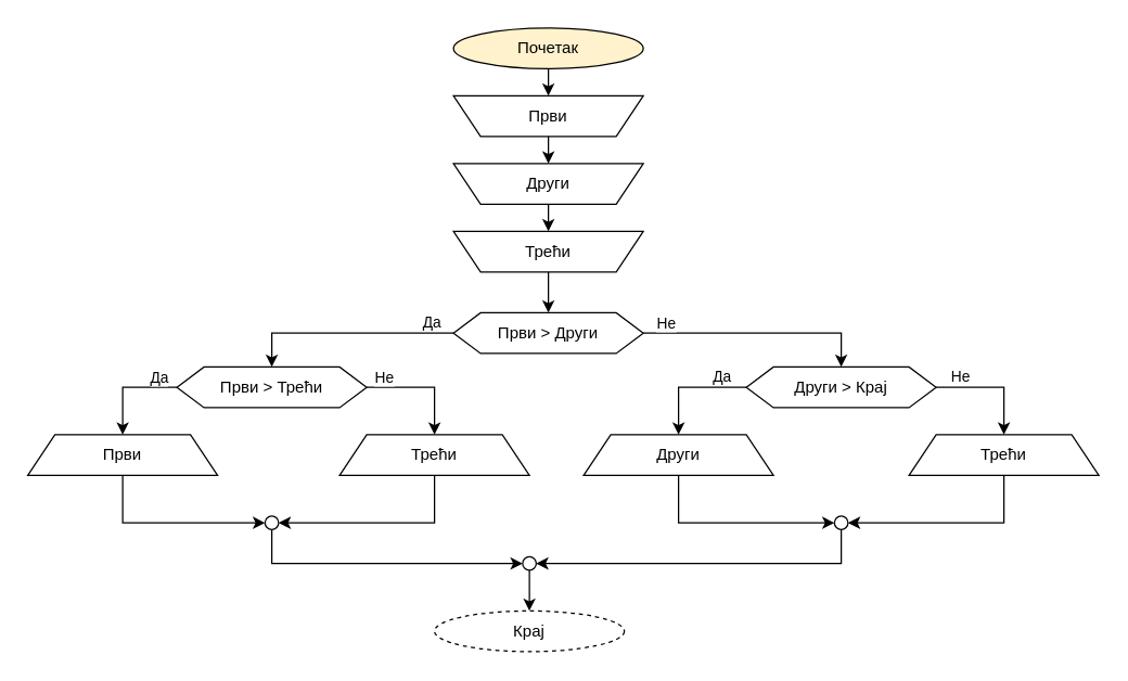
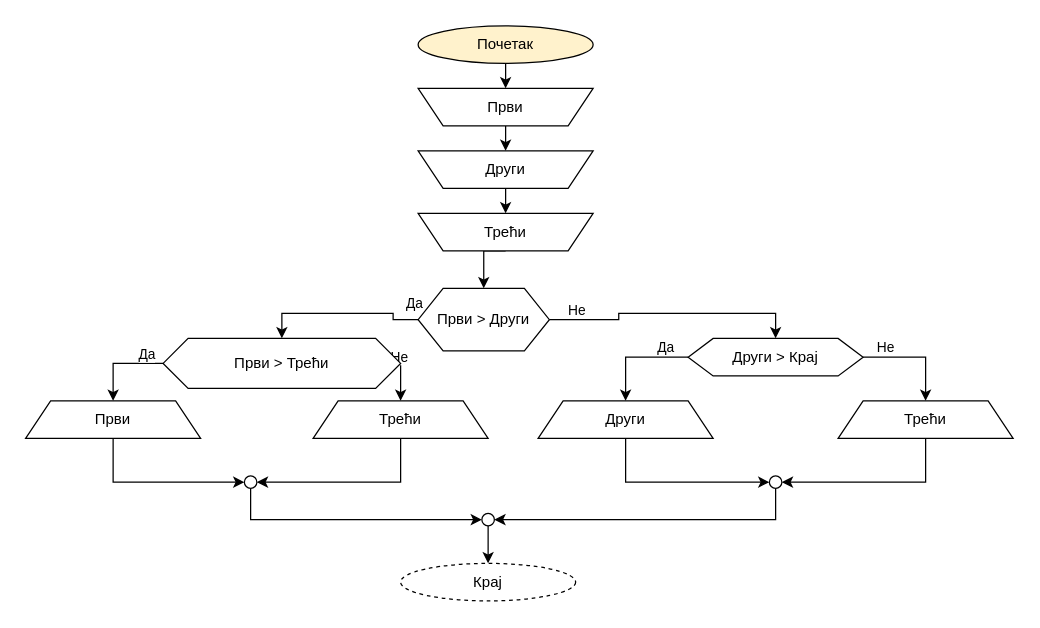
  <mxCell id="0" />
  <mxCell id="1" parent="0" />
  <mxCell id="2" style="edgeStyle=orthogonalEdgeStyle;rounded=0;orthogonalLoop=1;jettySize=auto;html=1;exitX=0.5;exitY=1;exitDx=0;exitDy=0;entryX=0.5;entryY=1;entryDx=0;entryDy=0;" edge="1" parent="1" source="3" target="5"><mxGeometry relative="1" as="geometry" /></mxCell>
  <mxCell id="3" value="Почетак" style="ellipse;whiteSpace=wrap;html=1;fillColor=#fff2cc;" vertex="1" parent="1"><mxGeometry x="334" y="20" width="140" height="30" as="geometry" /></mxCell>
  <mxCell id="4" style="edgeStyle=orthogonalEdgeStyle;rounded=0;orthogonalLoop=1;jettySize=auto;html=1;exitX=0.5;exitY=0;exitDx=0;exitDy=0;entryX=0.5;entryY=1;entryDx=0;entryDy=0;" edge="1" parent="1" source="5" target="9"><mxGeometry relative="1" as="geometry" /></mxCell>
  <mxCell id="5" value="Први" style="shape=trapezoid;perimeter=trapezoidPerimeter;whiteSpace=wrap;html=1;fixedSize=1;direction=west;" vertex="1" parent="1"><mxGeometry x="334" y="70" width="140" height="30" as="geometry" /></mxCell>
  <mxCell id="6" style="edgeStyle=orthogonalEdgeStyle;rounded=0;orthogonalLoop=1;jettySize=auto;html=1;exitX=0.5;exitY=0;exitDx=0;exitDy=0;entryX=0.5;entryY=0;entryDx=0;entryDy=0;" edge="1" parent="1" source="7" target="14"><mxGeometry relative="1" as="geometry" /></mxCell>
  <mxCell id="7" value="Трећи" style="shape=trapezoid;perimeter=trapezoidPerimeter;whiteSpace=wrap;html=1;fixedSize=1;direction=west;" vertex="1" parent="1"><mxGeometry x="334" y="170" width="140" height="30" as="geometry" /></mxCell>
  <mxCell id="8" style="edgeStyle=orthogonalEdgeStyle;rounded=0;orthogonalLoop=1;jettySize=auto;html=1;exitX=0.5;exitY=0;exitDx=0;exitDy=0;entryX=0.5;entryY=1;entryDx=0;entryDy=0;" edge="1" parent="1" source="9" target="7"><mxGeometry relative="1" as="geometry" /></mxCell>
  <mxCell id="9" value="Други" style="shape=trapezoid;perimeter=trapezoidPerimeter;whiteSpace=wrap;html=1;fixedSize=1;direction=west;" vertex="1" parent="1"><mxGeometry x="334" y="120" width="140" height="30" as="geometry" /></mxCell>
  <mxCell id="10" style="edgeStyle=orthogonalEdgeStyle;rounded=0;orthogonalLoop=1;jettySize=auto;html=1;exitX=0;exitY=0.5;exitDx=0;exitDy=0;entryX=0.5;entryY=0;entryDx=0;entryDy=0;" edge="1" parent="1" source="14" target="19"><mxGeometry relative="1" as="geometry" /></mxCell>
  <mxCell id="11" value="Да" style="edgeLabel;html=1;align=center;verticalAlign=middle;resizable=0;points=[];" vertex="1" connectable="0" parent="10"><mxGeometry x="-0.389" y="-1" relative="1" as="geometry"><mxPoint x="32" y="-8" as="offset" /></mxGeometry></mxCell>
  <mxCell id="12" style="edgeStyle=orthogonalEdgeStyle;rounded=0;orthogonalLoop=1;jettySize=auto;html=1;exitX=1;exitY=0.5;exitDx=0;exitDy=0;entryX=0.5;entryY=0;entryDx=0;entryDy=0;" edge="1" parent="1" source="14" target="24"><mxGeometry relative="1" as="geometry" /></mxCell>
  <mxCell id="13" value="Не" style="edgeLabel;html=1;align=center;verticalAlign=middle;resizable=0;points=[];" vertex="1" connectable="0" parent="12"><mxGeometry x="-0.761" relative="1" as="geometry"><mxPoint x="-4" y="-8" as="offset" /></mxGeometry></mxCell>
- <mxCell id="14" value="Први &amp;gt; Други" style="shape=hexagon;perimeter=hexagonPerimeter2;whiteSpace=wrap;html=1;fixedSize=1;" vertex="1" parent="1"><mxGeometry x="334" y="230" width="140" height="30" as="geometry" /></mxCell>
+ <mxCell id="14" value="Први &amp;gt; Други" style="shape=hexagon;perimeter=hexagonPerimeter2;whiteSpace=wrap;html=1;fixedSize=1;" vertex="1" parent="1"><mxGeometry x="334" y="230" width="105" height="50" as="geometry" /></mxCell>
  <mxCell id="15" style="edgeStyle=orthogonalEdgeStyle;rounded=0;orthogonalLoop=1;jettySize=auto;html=1;exitX=0;exitY=0.5;exitDx=0;exitDy=0;entryX=0.5;entryY=0;entryDx=0;entryDy=0;" edge="1" parent="1" source="19" target="26"><mxGeometry relative="1" as="geometry" /></mxCell>
  <mxCell id="16" value="Да" style="edgeLabel;html=1;align=center;verticalAlign=middle;resizable=0;points=[];" vertex="1" connectable="0" parent="15"><mxGeometry x="-0.748" y="1" relative="1" as="geometry"><mxPoint x="-5" y="-9" as="offset" /></mxGeometry></mxCell>
  <mxCell id="17" style="edgeStyle=orthogonalEdgeStyle;rounded=0;orthogonalLoop=1;jettySize=auto;html=1;exitX=1;exitY=0.5;exitDx=0;exitDy=0;entryX=0.5;entryY=0;entryDx=0;entryDy=0;" edge="1" parent="1" source="19" target="32"><mxGeometry relative="1" as="geometry" /></mxCell>
  <mxCell id="18" value="Не" style="edgeLabel;html=1;align=center;verticalAlign=middle;resizable=0;points=[];" vertex="1" connectable="0" parent="17"><mxGeometry x="-0.722" y="-2" relative="1" as="geometry"><mxPoint y="-10" as="offset" /></mxGeometry></mxCell>
- <mxCell id="19" value="Први &amp;gt; Трећи" style="shape=hexagon;perimeter=hexagonPerimeter2;whiteSpace=wrap;html=1;fixedSize=1;" vertex="1" parent="1"><mxGeometry x="130" y="270" width="140" height="30" as="geometry" /></mxCell>
+ <mxCell id="19" value="Први &amp;gt; Трећи" style="shape=hexagon;perimeter=hexagonPerimeter2;whiteSpace=wrap;html=1;fixedSize=1;" vertex="1" parent="1"><mxGeometry x="130" y="270" width="190" height="40" as="geometry" /></mxCell>
  <mxCell id="20" style="edgeStyle=orthogonalEdgeStyle;rounded=0;orthogonalLoop=1;jettySize=auto;html=1;exitX=0;exitY=0.5;exitDx=0;exitDy=0;" edge="1" parent="1" source="24" target="28"><mxGeometry relative="1" as="geometry" /></mxCell>
  <mxCell id="21" value="Да" style="edgeLabel;html=1;align=center;verticalAlign=middle;resizable=0;points=[];" vertex="1" connectable="0" parent="20"><mxGeometry x="-0.551" y="-1" relative="1" as="geometry"><mxPoint y="-8" as="offset" /></mxGeometry></mxCell>
  <mxCell id="22" style="edgeStyle=orthogonalEdgeStyle;rounded=0;orthogonalLoop=1;jettySize=auto;html=1;exitX=1;exitY=0.5;exitDx=0;exitDy=0;" edge="1" parent="1" source="24" target="30"><mxGeometry relative="1" as="geometry" /></mxCell>
  <mxCell id="23" value="Не" style="edgeLabel;html=1;align=center;verticalAlign=middle;resizable=0;points=[];" vertex="1" connectable="0" parent="22"><mxGeometry x="-0.593" y="1" relative="1" as="geometry"><mxPoint y="-8" as="offset" /></mxGeometry></mxCell>
  <mxCell id="24" value="Други &amp;gt; Крај" style="shape=hexagon;perimeter=hexagonPerimeter2;whiteSpace=wrap;html=1;fixedSize=1;" vertex="1" parent="1"><mxGeometry x="550" y="270" width="140" height="30" as="geometry" /></mxCell>
  <mxCell id="25" style="edgeStyle=orthogonalEdgeStyle;rounded=0;orthogonalLoop=1;jettySize=auto;html=1;exitX=0.5;exitY=1;exitDx=0;exitDy=0;entryX=0;entryY=0.5;entryDx=0;entryDy=0;" edge="1" parent="1" source="26" target="37"><mxGeometry relative="1" as="geometry" /></mxCell>
  <mxCell id="26" value="Први" style="shape=trapezoid;perimeter=trapezoidPerimeter;whiteSpace=wrap;html=1;fixedSize=1;direction=east;" vertex="1" parent="1"><mxGeometry x="20" y="320" width="140" height="30" as="geometry" /></mxCell>
  <mxCell id="27" style="edgeStyle=orthogonalEdgeStyle;rounded=0;orthogonalLoop=1;jettySize=auto;html=1;exitX=0.5;exitY=1;exitDx=0;exitDy=0;entryX=0;entryY=0.5;entryDx=0;entryDy=0;" edge="1" parent="1" source="28" target="35"><mxGeometry relative="1" as="geometry" /></mxCell>
  <mxCell id="28" value="Други" style="shape=trapezoid;perimeter=trapezoidPerimeter;whiteSpace=wrap;html=1;fixedSize=1;direction=east;" vertex="1" parent="1"><mxGeometry x="430" y="320" width="140" height="30" as="geometry" /></mxCell>
  <mxCell id="29" style="edgeStyle=orthogonalEdgeStyle;rounded=0;orthogonalLoop=1;jettySize=auto;html=1;exitX=0.5;exitY=1;exitDx=0;exitDy=0;entryX=1;entryY=0.5;entryDx=0;entryDy=0;" edge="1" parent="1" source="30" target="35"><mxGeometry relative="1" as="geometry" /></mxCell>
  <mxCell id="30" value="Трећи" style="shape=trapezoid;perimeter=trapezoidPerimeter;whiteSpace=wrap;html=1;fixedSize=1;direction=east;" vertex="1" parent="1"><mxGeometry x="670" y="320" width="140" height="30" as="geometry" /></mxCell>
  <mxCell id="31" style="edgeStyle=orthogonalEdgeStyle;rounded=0;orthogonalLoop=1;jettySize=auto;html=1;exitX=0.5;exitY=1;exitDx=0;exitDy=0;entryX=1;entryY=0.5;entryDx=0;entryDy=0;" edge="1" parent="1" source="32" target="37"><mxGeometry relative="1" as="geometry" /></mxCell>
  <mxCell id="32" value="Трећи" style="shape=trapezoid;perimeter=trapezoidPerimeter;whiteSpace=wrap;html=1;fixedSize=1;direction=east;" vertex="1" parent="1"><mxGeometry x="250" y="320" width="140" height="30" as="geometry" /></mxCell>
  <mxCell id="33" value="Крај" style="ellipse;whiteSpace=wrap;html=1;dashed=1;" vertex="1" parent="1"><mxGeometry x="320" y="450" width="140" height="30" as="geometry" /></mxCell>
  <mxCell id="34" style="edgeStyle=orthogonalEdgeStyle;rounded=0;orthogonalLoop=1;jettySize=auto;html=1;exitX=0.5;exitY=1;exitDx=0;exitDy=0;entryX=1;entryY=0.5;entryDx=0;entryDy=0;" edge="1" parent="1" source="35" target="39"><mxGeometry relative="1" as="geometry" /></mxCell>
  <mxCell id="35" value="" style="ellipse;whiteSpace=wrap;html=1;aspect=fixed;" vertex="1" parent="1"><mxGeometry x="615" y="380" width="10" height="10" as="geometry" /></mxCell>
  <mxCell id="36" style="edgeStyle=orthogonalEdgeStyle;rounded=0;orthogonalLoop=1;jettySize=auto;html=1;exitX=0.5;exitY=1;exitDx=0;exitDy=0;entryX=0;entryY=0.5;entryDx=0;entryDy=0;" edge="1" parent="1" source="37" target="39"><mxGeometry relative="1" as="geometry" /></mxCell>
  <mxCell id="37" value="" style="ellipse;whiteSpace=wrap;html=1;aspect=fixed;" vertex="1" parent="1"><mxGeometry x="195" y="380" width="10" height="10" as="geometry" /></mxCell>
  <mxCell id="38" style="edgeStyle=orthogonalEdgeStyle;rounded=0;orthogonalLoop=1;jettySize=auto;html=1;exitX=0.5;exitY=1;exitDx=0;exitDy=0;entryX=0.5;entryY=0;entryDx=0;entryDy=0;" edge="1" parent="1" source="39" target="33"><mxGeometry relative="1" as="geometry" /></mxCell>
  <mxCell id="39" value="" style="ellipse;whiteSpace=wrap;html=1;aspect=fixed;" vertex="1" parent="1"><mxGeometry x="385" y="410" width="10" height="10" as="geometry" /></mxCell>
